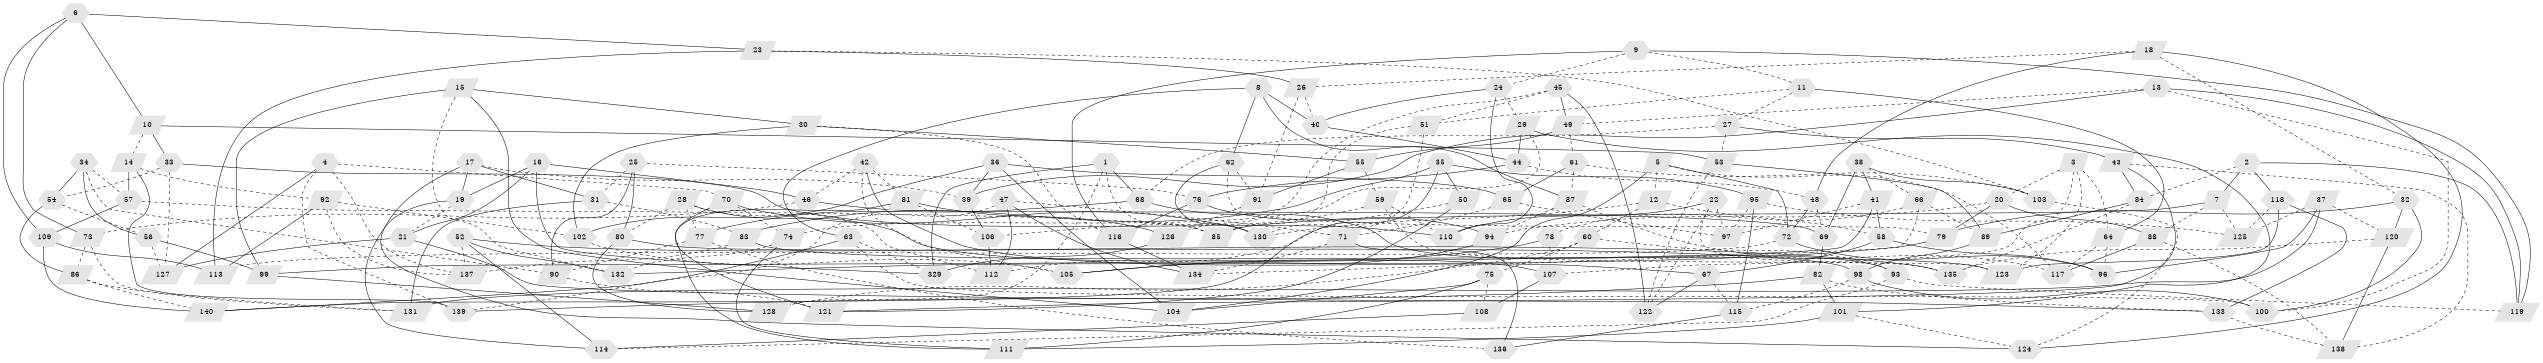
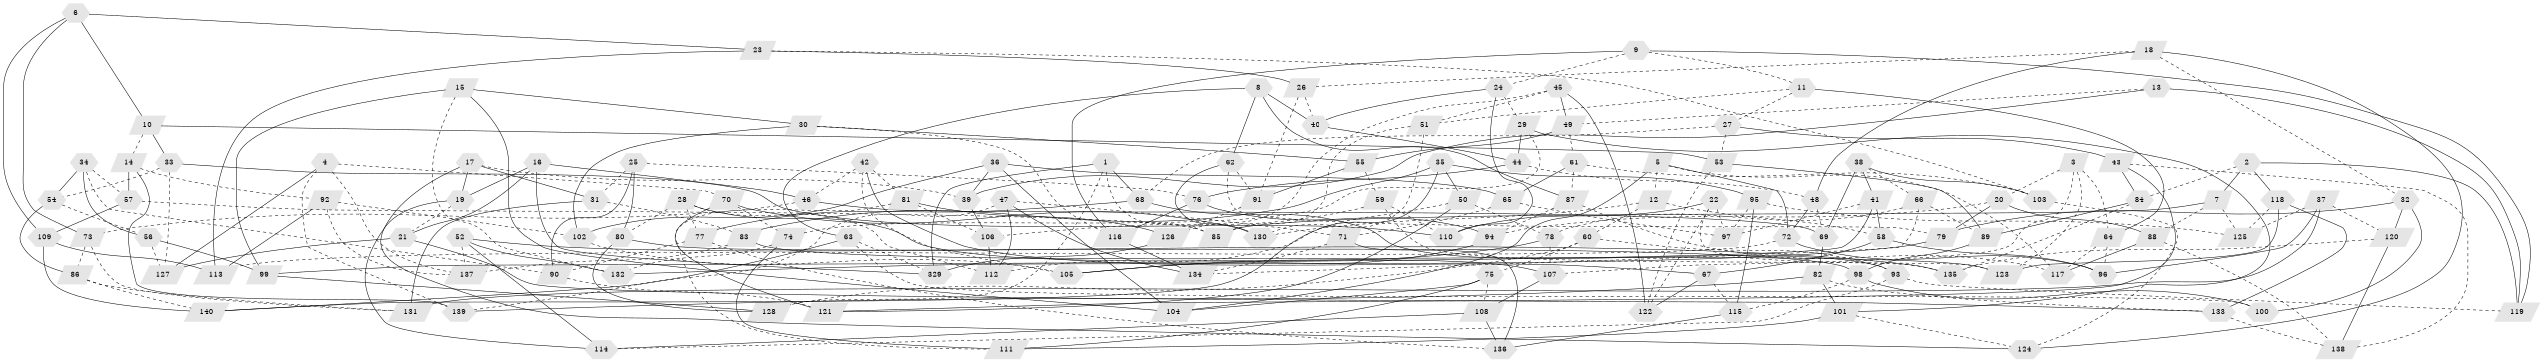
  graph {
    node [color=gray90 shape=hexagon style=filled]
    edge [style=solid]
    1
    68
    85 [shape=parallelogram]
    128 [shape=parallelogram]
    n5 [label=329]
    77 [shape=parallelogram]
    93
    7 [shape=parallelogram]
    2
    84
    118
    119 [shape=parallelogram]
    88 [shape=parallelogram]
    125 [shape=parallelogram]
    135
    89 [shape=parallelogram]
    123 [shape=parallelogram]
    133
    3 [shape=parallelogram]
    20
    64 [shape=parallelogram]
    107
    79 [shape=parallelogram]
    94 [shape=parallelogram]
    117
    96
    108 [shape=parallelogram]
    70 [shape=parallelogram]
    4
    127 [shape=parallelogram]
    137 [shape=parallelogram]
    139
    130
    74 [shape=parallelogram]
    121 [shape=parallelogram]
    5 [shape=parallelogram]
    12 [shape=parallelogram]
    72
    104 [shape=parallelogram]
    58
    60
    113 [shape=parallelogram]
    10 [shape=parallelogram]
    6
    23 [shape=parallelogram]
    73 [shape=parallelogram]
    109
    14 [shape=parallelogram]
    33
    53 [shape=parallelogram]
    26 [shape=parallelogram]
    103
    131 [shape=parallelogram]
    86 [shape=parallelogram]
    140 [shape=parallelogram]
    138 [shape=parallelogram]
    8
    40
    62
    63
    87 [shape=parallelogram]
    44
    91 [shape=parallelogram]
    100
    9
    11
    24
    116 [shape=parallelogram]
    27
    51 [shape=parallelogram]
    110
    29 [shape=parallelogram]
    134 [shape=parallelogram]
    57
    92 [shape=parallelogram]
    54
    122
    43 [shape=parallelogram]
    67
    75
    13
    39
    49 [shape=parallelogram]
    106
    55 [shape=parallelogram]
    61
    102
    15 [shape=parallelogram]
    30 [shape=parallelogram]
    99 [shape=parallelogram]
    132
    16
    19
    21
    46
    114
    69
    17
    31
    124
    83 [shape=parallelogram]
    18 [shape=parallelogram]
    32
    48
    120 [shape=parallelogram]
    105
    22
    97 [shape=parallelogram]
    101 [shape=parallelogram]
    25
    76
    80
    90 [shape=parallelogram]
    98
    126 [shape=parallelogram]
    28 [shape=parallelogram]
    112 [shape=parallelogram]
    136
    111 [shape=parallelogram]
    59 [shape=parallelogram]
    56
    34
    35
    50 [shape=parallelogram]
    95 [shape=parallelogram]
    78
    115
    36
    65 [shape=parallelogram]
    71 [shape=parallelogram]
    37 [shape=parallelogram]
    38
    41 [shape=parallelogram]
    66 [shape=parallelogram]
    82 [shape=parallelogram]
    42
    81 [shape=parallelogram]
    45
    47
    52
    1 -- 68
    1 -- 85 [style=dashed]
    1 -- 128 [style=dashed]
    1 -- n5
    68 -- 77
    68 -- 93
    77 -- 90 [style=dashed]
    77 -- 136 [style=dashed]
    93 -- 119 [style=dashed]
    93 -- 114 [style=dashed]
    7 -- 85
    7 -- 88 [style=dashed]
    7 -- 125 [style=dashed]
    2 -- 7
    2 -- 84 [style=dashed]
    2 -- 118
    2 -- 119
    84 -- 135 [style=dashed]
    84 -- 89
    118 -- 125 [style=dashed]
    118 -- 123
    118 -- 133
    88 -- 117
    88 -- 138 [style=dashed]
    89 -- 98
    133 -- 138 [style=dashed]
    3 -- 123 [style=dashed]
    3 -- 20 [style=dashed]
    3 -- 64 [style=dashed]
    3 -- 107 [style=dashed]
    20 -- 88
    20 -- 79
    20 -- 94 [style=dashed]
    64 -- 117 [style=dashed]
    64 -- 96 [style=dashed]
    107 -- 108
    79 -- 132
    94 -- 105
    108 -- 114
+   108 -- 136
    70 -- 130
    70 -- 74 [style=dashed]
    70 -- 121
    4 -- 70 [style=dashed]
    4 -- 127
    4 -- 137 [style=dashed]
    4 -- 139 [style=dashed]
    74 -- 132 [style=dashed]
    74 -- 111
    5 -- 117 [style=dashed]
    5 -- 12 [style=dashed]
    5 -- 72
    5 -- 104
    12 -- 130 [style=dashed]
    12 -- 58 [style=dashed]
    12 -- 60 [style=dashed]
    72 -- 96
    72 -- 113 [style=dashed]
    58 -- 96
    58 -- 67
    60 -- 128 [style=dashed]
    60 -- 93 [style=dashed]
    60 -- 75 [style=dashed]
    10 -- 14 [style=dashed]
    10 -- 33
    10 -- 53
    6 -- 10
    6 -- 23
    6 -- 73
    6 -- 109
    23 -- 113
    23 -- 26
    23 -- 103 [style=dashed]
    73 -- 131 [style=dashed]
    73 -- 86 [style=dashed]
    109 -- 113
    109 -- 140
    14 -- 139
    14 -- 57
    14 -- 92 [style=dashed]
    33 -- 127 [style=dashed]
    33 -- 110
    33 -- 54 [style=dashed]
    53 -- 89
    53 -- 122 [style=dashed]
    26 -- 40 [style=dashed]
    26 -- 91 [style=dashed]
    103 -- 124 [style=dashed]
    86 -- 131 [style=dashed]
    86 -- 140 [style=dashed]
    8 -- 40
    8 -- 62
    8 -- 63
    8 -- 87
    40 -- 44
    62 -- 79 [style=dashed]
    62 -- 130
    62 -- 91 [style=dashed]
    63 -- n5 [style=dashed]
    63 -- 140
    63 -- 100 [style=dashed]
    87 -- 94 [style=dashed]
    87 -- 117 [style=dashed]
    44 -- 48 [style=dashed]
    44 -- 76
    91 -- 126 [style=dashed]
    9 -- 119
    9 -- 11 [style=dashed]
    9 -- 24 [style=dashed]
    9 -- 116
    11 -- 64
    11 -- 27 [style=dashed]
    11 -- 51 [style=dashed]
    24 -- 40
    24 -- 110
    24 -- 29 [style=dashed]
    116 -- 134
    27 -- 68 [style=dashed]
    27 -- 53 [style=dashed]
    27 -- 43
    51 -- 85 [style=dashed]
    51 -- 130 [style=dashed]
    29 -- 74 [style=dashed]
    29 -- 44
    29 -- 101
    57 -- 85 [style=dashed]
    57 -- 109
    92 -- 137 [style=dashed]
    92 -- 113
    92 -- 102 [style=dashed]
    54 -- 86
    54 -- 56 [style=dashed]
    43 -- 84
    43 -- 121
    43 -- 138 [style=dashed]
    67 -- 122
    67 -- 115 [style=dashed]
    75 -- 108 [style=dashed]
    75 -- 104
    75 -- 111
    13 -- 119
-   13 -- 100 [style=dashed]
    13 -- 39
    13 -- 49 [style=dashed]
    39 -- 106
    49 -- 55
    49 -- 61 [style=dashed]
    106 -- 112
    55 -- 91
    55 -- 59 [style=dashed]
    61 -- 103 [style=dashed]
    61 -- 87 [style=dashed]
    61 -- 65
    102 -- 105 [style=dashed]
    15 -- 104
    15 -- 30
    15 -- 99
    15 -- 132 [style=dashed]
    30 -- 116 [style=dashed]
    30 -- 55
    30 -- 102
    99 -- 128
    16 -- n5
    16 -- 19
    16 -- 21
    16 -- 46
    19 -- 21 [style=dashed]
    19 -- 114
    21 -- 133
    21 -- 127
    46 -- 73 [style=dashed]
    46 -- 69
    69 -- 82
    17 -- 39 [style=dashed]
    17 -- 19
    17 -- 31
    17 -- 124
    31 -- 131
    31 -- 83 [style=dashed]
    83 -- 123
    83 -- 137 [style=dashed]
    18 -- 26 [style=dashed]
    18 -- 124
    18 -- 32 [style=dashed]
    18 -- 48
    32 -- 79
    32 -- 100
    32 -- 120
    48 -- 72
    48 -- 69 [style=dashed]
    120 -- 135 [style=dashed]
    120 -- 138
    22 -- 123 [style=dashed]
    22 -- 110
    22 -- 122 [style=dashed]
    22 -- 97 [style=dashed]
    101 -- 124 [style=dashed]
    101 -- 111
    25 -- 31 [style=dashed]
    25 -- 76 [style=dashed]
    25 -- 80
    25 -- 90
    76 -- 94
    76 -- 116
    80 -- 128
    80 -- 98
    90 -- 121 [style=dashed]
    98 -- 100
    98 -- 115 [style=dashed]
    126 -- n5
    28 -- 77 [style=dashed]
    28 -- 107
    28 -- 80 [style=dashed]
    28 -- 112 [style=dashed]
    59 -- 135 [style=dashed]
    59 -- 110 [style=dashed]
    59 -- 106 [style=dashed]
    56 -- 127 [style=dashed]
    56 -- 99
    34 -- 57 [style=dashed]
    34 -- 54
    34 -- 90 [style=dashed]
    34 -- 56
    35 -- 140
    35 -- 83
    35 -- 50
    35 -- 95
    50 -- 121
    50 -- 112 [style=dashed]
+   50 -- 78 [style=dashed]
    95 -- 125 [style=dashed]
    95 -- 97 [style=dashed]
    95 -- 115
    78 -- 107 [style=dashed]
    78 -- 105
    115 -- 136
    36 -- 104
    36 -- 39
    36 -- 102
    36 -- 65
    65 -- 97 [style=dashed]
    65 -- 71 [style=dashed]
    71 -- 134 [style=dashed]
    71 -- 136
    37 -- 125 [style=dashed]
    37 -- 96
    37 -- 131
    37 -- 120 [style=dashed]
    38 -- 103
    38 -- 69
    38 -- 41
    38 -- 66 [style=dashed]
    41 -- 58
    41 -- 99
    41 -- 97 [style=dashed]
    66 -- 89 [style=dashed]
    66 -- 134 [style=dashed]
    66 -- 78 [style=dashed]
    82 -- 133 [style=dashed]
    82 -- 139
    82 -- 101
    42 -- 67
    42 -- 46 [style=dashed]
    42 -- 105 [style=dashed]
    42 -- 81 [style=dashed]
    81 -- 106 [style=dashed]
    81 -- 126
-   81 -- 111
+   81 -- 111 [style=dashed]
    45 -- 51 [style=dashed]
    45 -- 122
    45 -- 49
    45 -- 126 [style=dashed]
    47 -- 139 [style=dashed]
    47 -- 134
    47 -- 112
    47 -- 71 [style=dashed]
    52 -- 135
    52 -- 137 [style=dashed]
    52 -- 132
    52 -- 114
  }
